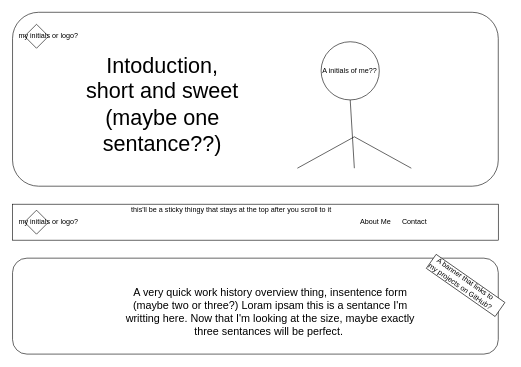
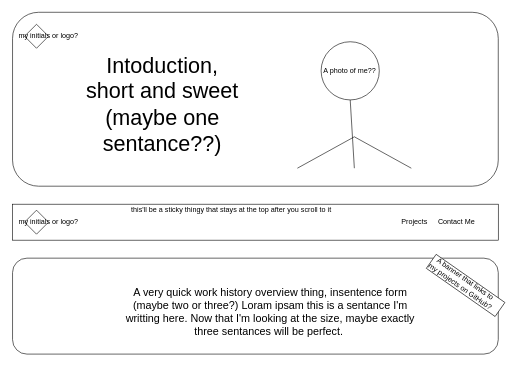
  <mxCell id="0" />
  <mxCell id="1" parent="0" />
  <mxCell id="2" value="" style="rounded=0;whiteSpace=wrap;html=1;align=left;" vertex="1" parent="1"><mxGeometry x="20" y="340" width="810" height="60" as="geometry" /></mxCell>
- <mxCell id="3" value="About Me" style="text;html=1;resizable=0;autosize=1;align=center;verticalAlign=middle;points=[];fillColor=none;strokeColor=none;rounded=0;" vertex="1" parent="1"><mxGeometry x="590" y="360" width="70" height="20" as="geometry" /></mxCell>
- <mxCell id="4" value="Contact" style="text;html=1;resizable=0;autosize=1;align=center;verticalAlign=middle;points=[];fillColor=none;strokeColor=none;rounded=0;" vertex="1" parent="1"><mxGeometry x="660" y="360" width="60" height="20" as="geometry" /></mxCell>
+ <mxCell id="4" value="Projects" style="text;html=1;resizable=0;autosize=1;align=center;verticalAlign=middle;points=[];fillColor=none;strokeColor=none;rounded=0;" vertex="1" parent="1"><mxGeometry x="660" y="360" width="60" height="20" as="geometry" /></mxCell>
+ <mxCell id="5" value="Contact Me" style="text;html=1;resizable=0;autosize=1;align=center;verticalAlign=middle;points=[];fillColor=none;strokeColor=none;rounded=0;" vertex="1" parent="1"><mxGeometry x="720" y="360" width="80" height="20" as="geometry" /></mxCell>
  <mxCell id="6" value="" style="rounded=1;whiteSpace=wrap;html=1;" vertex="1" parent="1"><mxGeometry x="20" y="20" width="810" height="290" as="geometry" /></mxCell>
  <mxCell id="7" value="&lt;font style=&quot;font-size: 36px&quot;&gt;Intoduction, short and sweet (maybe one sentance??)&lt;/font&gt;" style="text;html=1;strokeColor=none;fillColor=none;align=center;verticalAlign=middle;whiteSpace=wrap;rounded=0;" vertex="1" parent="1"><mxGeometry x="140" y="80" width="260" height="185" as="geometry" /></mxCell>
  <mxCell id="8" value="" style="group" vertex="1" connectable="0" parent="1"><mxGeometry x="495" y="60" width="190" height="220" as="geometry" /></mxCell>
  <mxCell id="9" value="" style="ellipse;whiteSpace=wrap;html=1;aspect=fixed;" vertex="1" parent="8"><mxGeometry x="39.58" y="9.1" width="97.043" height="97.043" as="geometry" /></mxCell>
  <mxCell id="10" value="" style="endArrow=none;html=1;exitX=0.5;exitY=1;exitDx=0;exitDy=0;" edge="1" parent="8" source="9"><mxGeometry width="50" height="50" relative="1" as="geometry"><mxPoint x="-126.667" y="188.571" as="sourcePoint" /><mxPoint x="95" y="220" as="targetPoint" /></mxGeometry></mxCell>
  <mxCell id="11" value="" style="endArrow=none;html=1;" edge="1" parent="8"><mxGeometry width="50" height="50" relative="1" as="geometry"><mxPoint x="190" y="220" as="sourcePoint" /><mxPoint x="95" y="167.619" as="targetPoint" /></mxGeometry></mxCell>
  <mxCell id="12" value="" style="endArrow=none;html=1;" edge="1" parent="8"><mxGeometry width="50" height="50" relative="1" as="geometry"><mxPoint y="220" as="sourcePoint" /><mxPoint x="95" y="167.619" as="targetPoint" /></mxGeometry></mxCell>
- <mxCell id="13" value="A initials of me??" style="text;html=1;strokeColor=none;fillColor=none;align=center;verticalAlign=middle;whiteSpace=wrap;rounded=0;" vertex="1" parent="8"><mxGeometry x="39.583" y="34.048" width="95" height="47.143" as="geometry" /></mxCell>
+ <mxCell id="13" value="A photo of me??" style="text;html=1;strokeColor=none;fillColor=none;align=center;verticalAlign=middle;whiteSpace=wrap;rounded=0;" vertex="1" parent="8"><mxGeometry x="39.583" y="34.048" width="95" height="47.143" as="geometry" /></mxCell>
  <mxCell id="14" value="" style="rhombus;whiteSpace=wrap;html=1;" vertex="1" parent="1"><mxGeometry x="40" y="40" width="40" height="40" as="geometry" /></mxCell>
  <mxCell id="15" value="my initials or logo?" style="text;html=1;strokeColor=none;fillColor=none;align=center;verticalAlign=middle;whiteSpace=wrap;rounded=0;" vertex="1" parent="1"><mxGeometry x="20" y="50" width="120" height="20" as="geometry" /></mxCell>
  <mxCell id="16" value="" style="rhombus;whiteSpace=wrap;html=1;" vertex="1" parent="1"><mxGeometry x="40" y="350" width="40" height="40" as="geometry" /></mxCell>
  <mxCell id="17" value="my initials or logo?" style="text;html=1;strokeColor=none;fillColor=none;align=center;verticalAlign=middle;whiteSpace=wrap;rounded=0;" vertex="1" parent="1"><mxGeometry x="20" y="360" width="120" height="20" as="geometry" /></mxCell>
  <mxCell id="18" value="this'll be a sticky thingy that stays at the top after you scroll to it" style="text;html=1;strokeColor=none;fillColor=none;align=center;verticalAlign=middle;whiteSpace=wrap;rounded=0;" vertex="1" parent="1"><mxGeometry x="190" y="340" width="390" height="20" as="geometry" /></mxCell>
  <mxCell id="19" value="" style="rounded=1;whiteSpace=wrap;html=1;" vertex="1" parent="1"><mxGeometry x="20" y="430" width="810" height="160" as="geometry" /></mxCell>
  <mxCell id="20" value="&lt;font style=&quot;font-size: 18px&quot;&gt;A very quick work history overview thing, insentence form (maybe two or three?) Loram ipsam this is a sentance I'm writting here. Now that I'm looking at the size, maybe exactly three sentances will be perfect.&amp;nbsp;&lt;/font&gt;" style="text;html=1;strokeColor=none;fillColor=none;align=center;verticalAlign=middle;whiteSpace=wrap;rounded=0;" vertex="1" parent="1"><mxGeometry x="200" y="470" width="500" height="100" as="geometry" /></mxCell>
  <mxCell id="21" value="" style="rounded=0;whiteSpace=wrap;html=1;rotation=35;" vertex="1" parent="1"><mxGeometry x="705.56" y="461.21" width="140" height="28.53" as="geometry" /></mxCell>
  <mxCell id="22" value="A banner that links to my projects on GitHub?" style="text;html=1;strokeColor=none;fillColor=none;align=center;verticalAlign=middle;whiteSpace=wrap;rounded=0;rotation=35;" vertex="1" parent="1"><mxGeometry x="706.38" y="461.47" width="130" height="20" as="geometry" /></mxCell>
